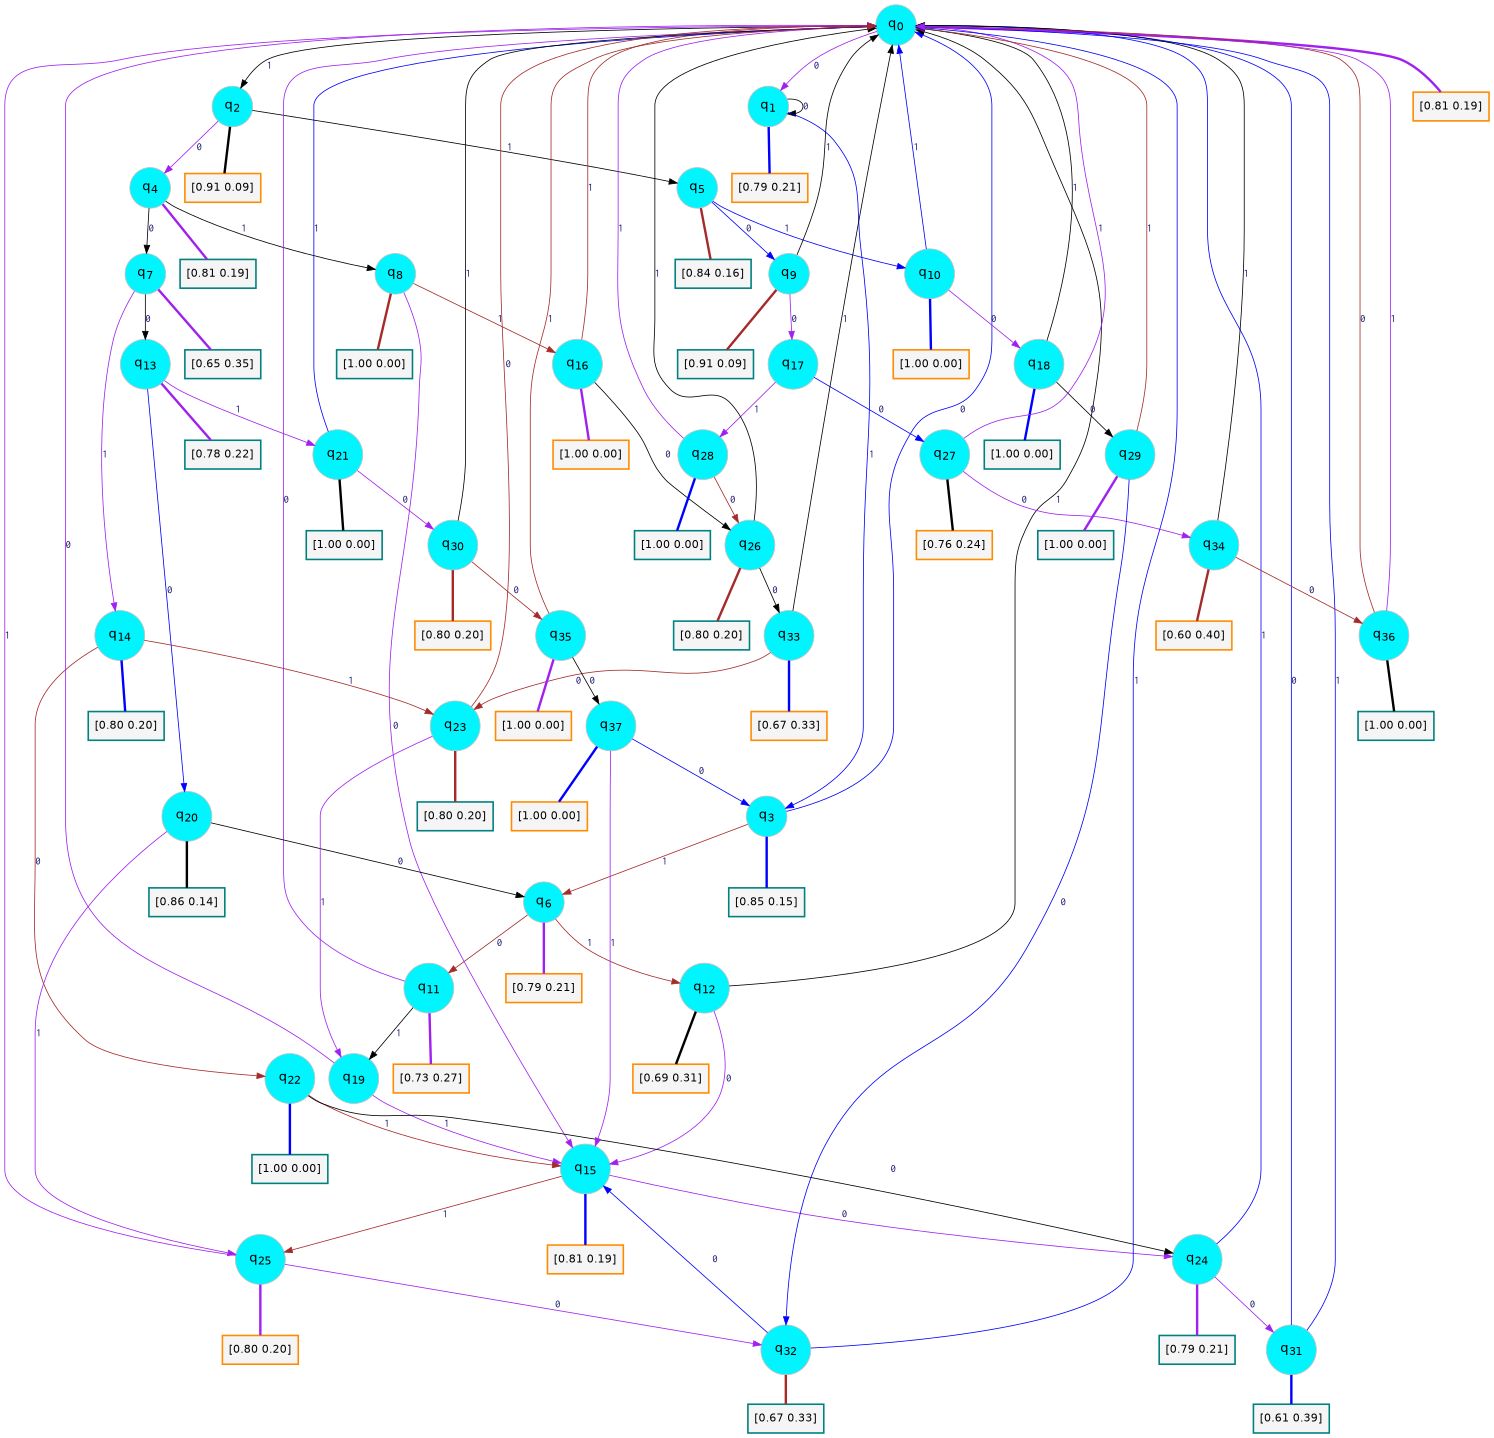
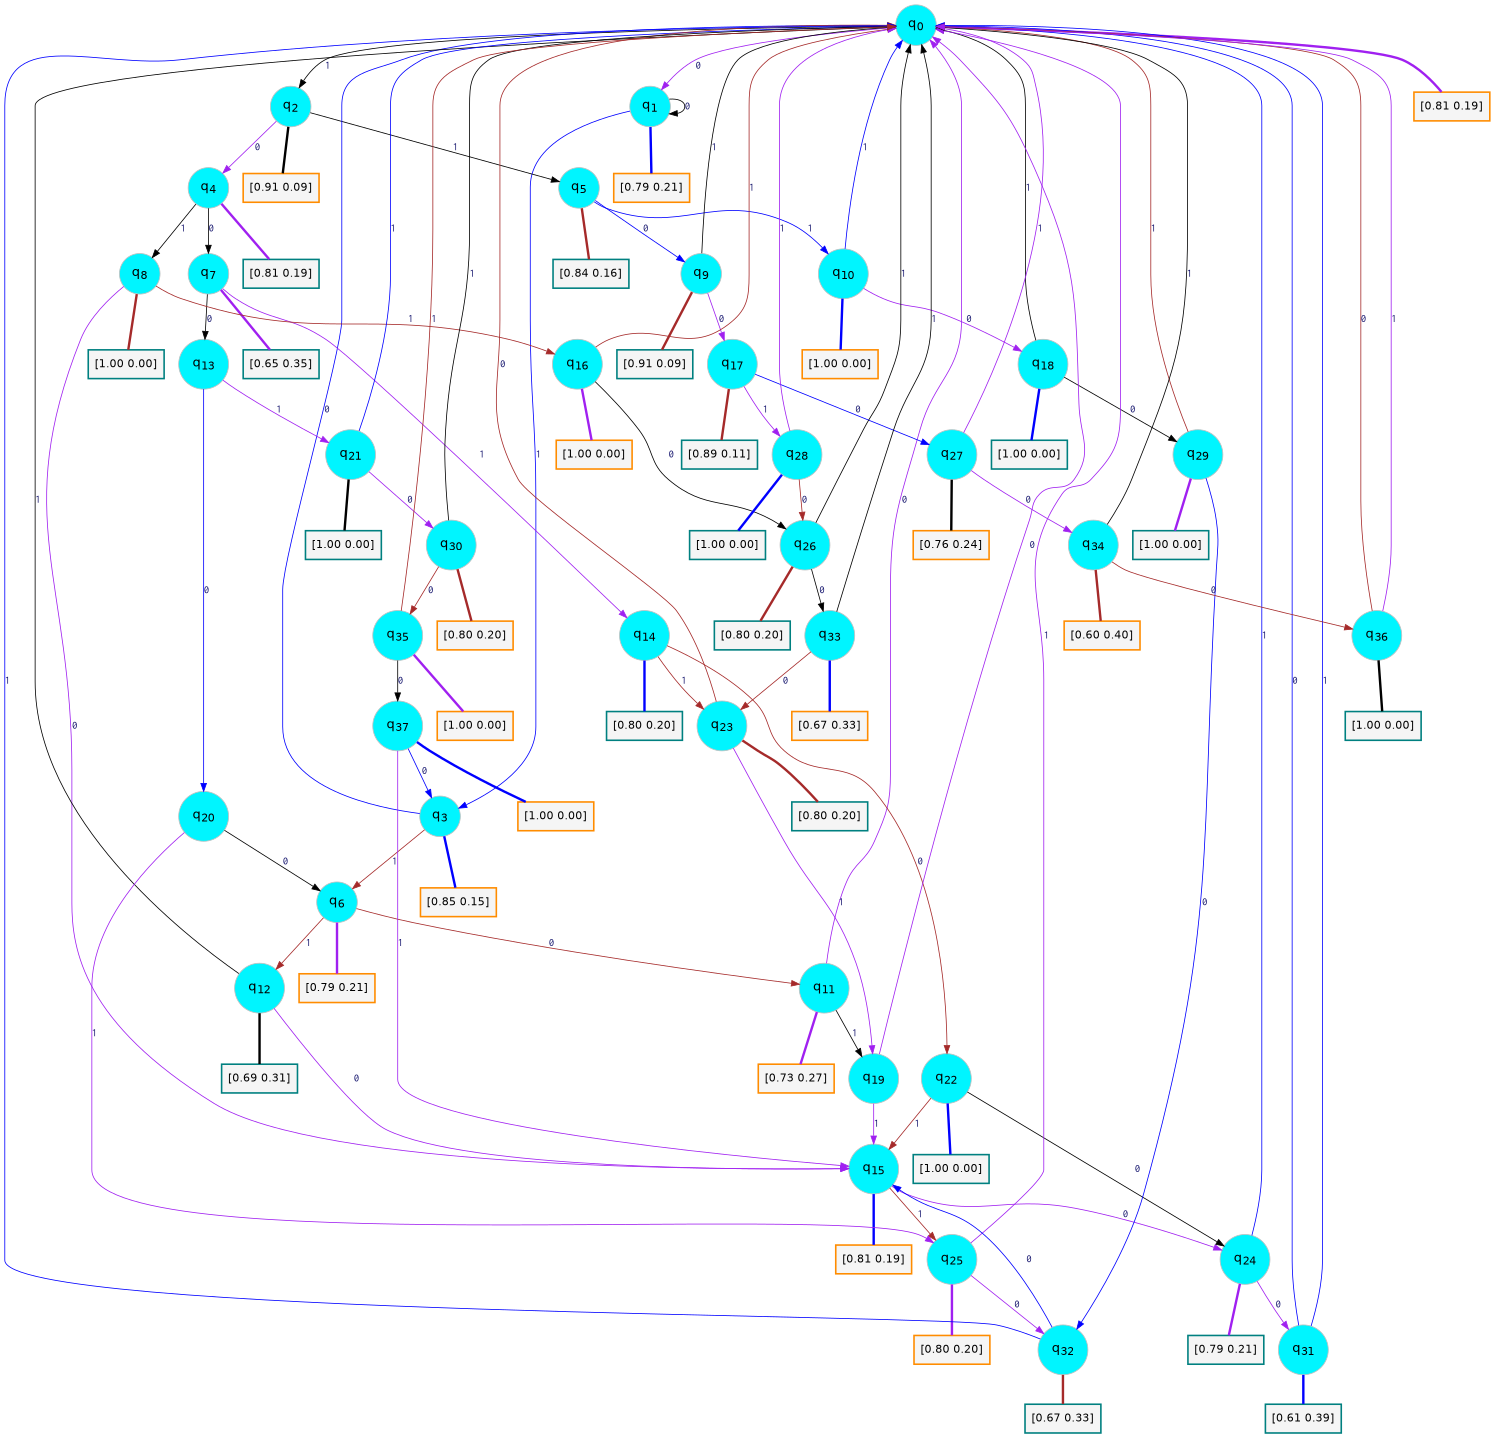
  digraph {
    rankdir=TD
    node [color=gray fillcolor=turquoise1 fontcolor=black fontname=Helvetica fontsize=16 fontweight=bold shape=circle style=filled]
    edge [arrowsize=1 color=purple fontcolor=midnightblue fontname=courier fontweight=bold penwidth=1 style=solid weight=20]
    n1 [label=<q<SUB>0</SUB>>]
    n2 [label=<q<SUB>1</SUB>>]
    n3 [label=<q<SUB>2</SUB>>]
    n4 [color=darkorange fillcolor=whitesmoke fontsize=14 label="[0.81 0.19]" penwidth=2 shape=box]
    n5 [label=<q<SUB>3</SUB>>]
    n6 [color=darkorange fillcolor=whitesmoke fontsize=14 label="[0.79 0.21]" penwidth=2 shape=box]
    n7 [label=<q<SUB>4</SUB>>]
    n8 [label=<q<SUB>5</SUB>>]
    n9 [color=darkorange fillcolor=whitesmoke fontsize=14 label="[0.91 0.09]" penwidth=2 shape=box]
    n10 [label=<q<SUB>6</SUB>>]
-   n11 [color=teal fillcolor=whitesmoke fontsize=14 label="[0.85 0.15]" penwidth=2 shape=box]
+   n11 [color=darkorange fillcolor=whitesmoke fontsize=14 label="[0.85 0.15]" penwidth=2 shape=box]
    n12 [label=<q<SUB>7</SUB>>]
    n13 [label=<q<SUB>8</SUB>>]
    n14 [color=teal fillcolor=whitesmoke fontsize=14 label="[0.81 0.19]" penwidth=2 shape=box]
    n15 [label=<q<SUB>9</SUB>>]
    n16 [label=<q<SUB>10</SUB>>]
    n17 [color=teal fillcolor=whitesmoke fontsize=14 label="[0.84 0.16]" penwidth=2 shape=box]
    n18 [label=<q<SUB>11</SUB>>]
    n19 [label=<q<SUB>12</SUB>>]
    n20 [color=darkorange fillcolor=whitesmoke fontsize=14 label="[0.79 0.21]" penwidth=2 shape=box]
    n21 [label=<q<SUB>13</SUB>>]
    n22 [label=<q<SUB>14</SUB>>]
    n23 [color=teal fillcolor=whitesmoke fontsize=14 label="[0.65 0.35]" penwidth=2 shape=box]
    n24 [label=<q<SUB>15</SUB>>]
    n25 [label=<q<SUB>16</SUB>>]
    n26 [color=teal fillcolor=whitesmoke fontsize=14 label="[1.00 0.00]" penwidth=2 shape=box]
    n27 [label=<q<SUB>17</SUB>>]
    n28 [color=teal fillcolor=whitesmoke fontsize=14 label="[0.91 0.09]" penwidth=2 shape=box]
    n29 [label=<q<SUB>18</SUB>>]
    n30 [color=darkorange fillcolor=whitesmoke fontsize=14 label="[1.00 0.00]" penwidth=2 shape=box]
    n31 [label=<q<SUB>19</SUB>>]
    n32 [color=darkorange fillcolor=whitesmoke fontsize=14 label="[0.73 0.27]" penwidth=2 shape=box]
-   n33 [color=darkorange fillcolor=whitesmoke fontsize=14 label="[0.69 0.31]" penwidth=2 shape=box]
+   n33 [color=teal fillcolor=whitesmoke fontsize=14 label="[0.69 0.31]" penwidth=2 shape=box]
    n34 [label=<q<SUB>20</SUB>>]
    n35 [label=<q<SUB>21</SUB>>]
-   n36 [color=teal fillcolor=whitesmoke fontsize=14 label="[0.78 0.22]" penwidth=2 shape=box]
    n37 [label=<q<SUB>22</SUB>>]
    n38 [label=<q<SUB>23</SUB>>]
    n39 [color=teal fillcolor=whitesmoke fontsize=14 label="[0.80 0.20]" penwidth=2 shape=box]
    n40 [label=<q<SUB>24</SUB>>]
    n41 [label=<q<SUB>25</SUB>>]
    n42 [color=darkorange fillcolor=whitesmoke fontsize=14 label="[0.81 0.19]" penwidth=2 shape=box]
    n43 [label=<q<SUB>26</SUB>>]
    n44 [color=darkorange fillcolor=whitesmoke fontsize=14 label="[1.00 0.00]" penwidth=2 shape=box]
    n45 [label=<q<SUB>27</SUB>>]
    n46 [label=<q<SUB>28</SUB>>]
+   n47 [color=teal fillcolor=whitesmoke fontsize=14 label="[0.89 0.11]" penwidth=2 shape=box]
    n48 [label=<q<SUB>29</SUB>>]
    n49 [color=teal fillcolor=whitesmoke fontsize=14 label="[1.00 0.00]" penwidth=2 shape=box]
-   n50 [color=teal fillcolor=whitesmoke fontsize=14 label="[0.86 0.14]" penwidth=2 shape=box]
    n51 [label=<q<SUB>30</SUB>>]
    n52 [color=teal fillcolor=whitesmoke fontsize=14 label="[1.00 0.00]" penwidth=2 shape=box]
    n53 [color=teal fillcolor=whitesmoke fontsize=14 label="[1.00 0.00]" penwidth=2 shape=box]
    n54 [color=teal fillcolor=whitesmoke fontsize=14 label="[0.80 0.20]" penwidth=2 shape=box]
    n55 [label=<q<SUB>31</SUB>>]
    n56 [color=teal fillcolor=whitesmoke fontsize=14 label="[0.79 0.21]" penwidth=2 shape=box]
    n57 [label=<q<SUB>32</SUB>>]
    n58 [color=darkorange fillcolor=whitesmoke fontsize=14 label="[0.80 0.20]" penwidth=2 shape=box]
    n59 [label=<q<SUB>33</SUB>>]
    n60 [color=teal fillcolor=whitesmoke fontsize=14 label="[0.80 0.20]" penwidth=2 shape=box]
    n61 [label=<q<SUB>34</SUB>>]
    n62 [color=darkorange fillcolor=whitesmoke fontsize=14 label="[0.76 0.24]" penwidth=2 shape=box]
    n63 [color=teal fillcolor=whitesmoke fontsize=14 label="[1.00 0.00]" penwidth=2 shape=box]
    n64 [color=teal fillcolor=whitesmoke fontsize=14 label="[1.00 0.00]" penwidth=2 shape=box]
    n65 [label=<q<SUB>35</SUB>>]
    n66 [color=darkorange fillcolor=whitesmoke fontsize=14 label="[0.80 0.20]" penwidth=2 shape=box]
    n67 [color=teal fillcolor=whitesmoke fontsize=14 label="[0.61 0.39]" penwidth=2 shape=box]
    n68 [color=teal fillcolor=whitesmoke fontsize=14 label="[0.67 0.33]" penwidth=2 shape=box]
    n69 [color=darkorange fillcolor=whitesmoke fontsize=14 label="[0.67 0.33]" penwidth=2 shape=box]
    n70 [label=<q<SUB>36</SUB>>]
    n71 [color=darkorange fillcolor=whitesmoke fontsize=14 label="[0.60 0.40]" penwidth=2 shape=box]
    n72 [label=<q<SUB>37</SUB>>]
    n73 [color=darkorange fillcolor=whitesmoke fontsize=14 label="[1.00 0.00]" penwidth=2 shape=box]
    n74 [color=teal fillcolor=whitesmoke fontsize=14 label="[1.00 0.00]" penwidth=2 shape=box]
    n75 [color=darkorange fillcolor=whitesmoke fontsize=14 label="[1.00 0.00]" penwidth=2 shape=box]
    n1 -> n2 [label=0]
    n1 -> n3 [color=black label=1]
    n1 -> n4 [arrowhead=none penwidth=3]
    n2 -> n2 [color=black label=0]
    n2 -> n5 [color=blue label=1]
    n2 -> n6 [arrowhead=none color=blue penwidth=3]
    n3 -> n7 [label=0]
    n3 -> n8 [color=black label=1]
    n3 -> n9 [arrowhead=none color=black penwidth=3]
    n5 -> n1 [color=blue label=0]
    n5 -> n10 [color=brown label=1]
    n5 -> n11 [arrowhead=none color=blue penwidth=3]
    n7 -> n12 [color=black label=0]
    n7 -> n13 [color=black label=1]
    n7 -> n14 [arrowhead=none penwidth=3]
    n8 -> n15 [color=blue label=0]
    n8 -> n16 [color=blue label=1]
    n8 -> n17 [arrowhead=none color=brown penwidth=3]
    n10 -> n18 [color=brown label=0]
    n10 -> n19 [color=brown label=1]
    n10 -> n20 [arrowhead=none penwidth=3]
    n12 -> n21 [color=black label=0]
    n12 -> n22 [label=1]
    n12 -> n23 [arrowhead=none penwidth=3]
    n13 -> n24 [label=0]
    n13 -> n25 [color=brown label=1]
    n13 -> n26 [arrowhead=none color=brown penwidth=3]
    n15 -> n1 [color=black label=1]
    n15 -> n27 [label=0]
    n15 -> n28 [arrowhead=none color=brown penwidth=3]
    n16 -> n1 [color=blue label=1]
    n16 -> n29 [label=0]
    n16 -> n30 [arrowhead=none color=blue penwidth=3]
    n18 -> n1 [label=0]
    n18 -> n31 [color=black label=1]
    n18 -> n32 [arrowhead=none penwidth=3]
    n19 -> n1 [color=black label=1]
    n19 -> n24 [label=0]
    n19 -> n33 [arrowhead=none color=black penwidth=3]
    n21 -> n34 [color=blue label=0]
    n21 -> n35 [label=1]
-   n21 -> n36 [arrowhead=none penwidth=3]
    n22 -> n37 [color=brown label=0]
    n22 -> n38 [color=brown label=1]
    n22 -> n39 [arrowhead=none color=blue penwidth=3]
    n24 -> n40 [label=0]
    n24 -> n41 [color=brown label=1]
    n24 -> n42 [arrowhead=none color=blue penwidth=3]
    n25 -> n1 [color=brown label=1]
    n25 -> n43 [color=black label=0]
    n25 -> n44 [arrowhead=none penwidth=3]
    n27 -> n45 [color=blue label=0]
    n27 -> n46 [label=1]
+   n27 -> n47 [arrowhead=none color=brown penwidth=3]
    n29 -> n1 [color=black label=1]
    n29 -> n48 [color=black label=0]
    n29 -> n49 [arrowhead=none color=blue penwidth=3]
    n31 -> n1 [label=0]
    n31 -> n24 [label=1]
    n34 -> n10 [color=black label=0]
    n34 -> n41 [label=1]
-   n34 -> n50 [arrowhead=none color=black penwidth=3]
    n35 -> n1 [color=blue label=1]
    n35 -> n51 [label=0]
    n35 -> n52 [arrowhead=none color=black penwidth=3]
    n37 -> n24 [color=brown label=1]
    n37 -> n40 [color=black label=0]
    n37 -> n53 [arrowhead=none color=blue penwidth=3]
    n38 -> n1 [color=brown label=0]
    n38 -> n31 [label=1]
    n38 -> n54 [arrowhead=none color=brown penwidth=3]
    n40 -> n1 [color=blue label=1]
    n40 -> n55 [label=0]
    n40 -> n56 [arrowhead=none penwidth=3]
    n41 -> n1 [label=1]
    n41 -> n57 [label=0]
    n41 -> n58 [arrowhead=none penwidth=3]
    n43 -> n1 [color=black label=1]
    n43 -> n59 [color=black label=0]
    n43 -> n60 [arrowhead=none color=brown penwidth=3]
    n45 -> n1 [label=1]
    n45 -> n61 [label=0]
    n45 -> n62 [arrowhead=none color=black penwidth=3]
    n46 -> n1 [label=1]
    n46 -> n43 [color=brown label=0]
    n46 -> n63 [arrowhead=none color=blue penwidth=3]
    n48 -> n1 [color=brown label=1]
    n48 -> n57 [color=blue label=0]
    n48 -> n64 [arrowhead=none penwidth=3]
    n51 -> n1 [color=black label=1]
    n51 -> n65 [color=brown label=0]
    n51 -> n66 [arrowhead=none color=brown penwidth=3]
    n55 -> n1 [color=blue label=0]
    n55 -> n1 [color=blue label=1]
    n55 -> n67 [arrowhead=none color=blue penwidth=3]
    n57 -> n1 [color=blue label=1]
    n57 -> n24 [color=blue label=0]
    n57 -> n68 [arrowhead=none color=brown penwidth=3]
    n59 -> n1 [color=black label=1]
    n59 -> n38 [color=brown label=0]
    n59 -> n69 [arrowhead=none color=blue penwidth=3]
    n61 -> n1 [color=black label=1]
    n61 -> n70 [color=brown label=0]
    n61 -> n71 [arrowhead=none color=brown penwidth=3]
    n65 -> n1 [color=brown label=1]
    n65 -> n72 [color=black label=0]
    n65 -> n73 [arrowhead=none penwidth=3]
    n70 -> n1 [color=brown label=0]
    n70 -> n1 [label=1]
    n70 -> n74 [arrowhead=none color=black penwidth=3]
    n72 -> n5 [color=blue label=0]
    n72 -> n24 [label=1]
    n72 -> n75 [arrowhead=none color=blue penwidth=3]
  }
